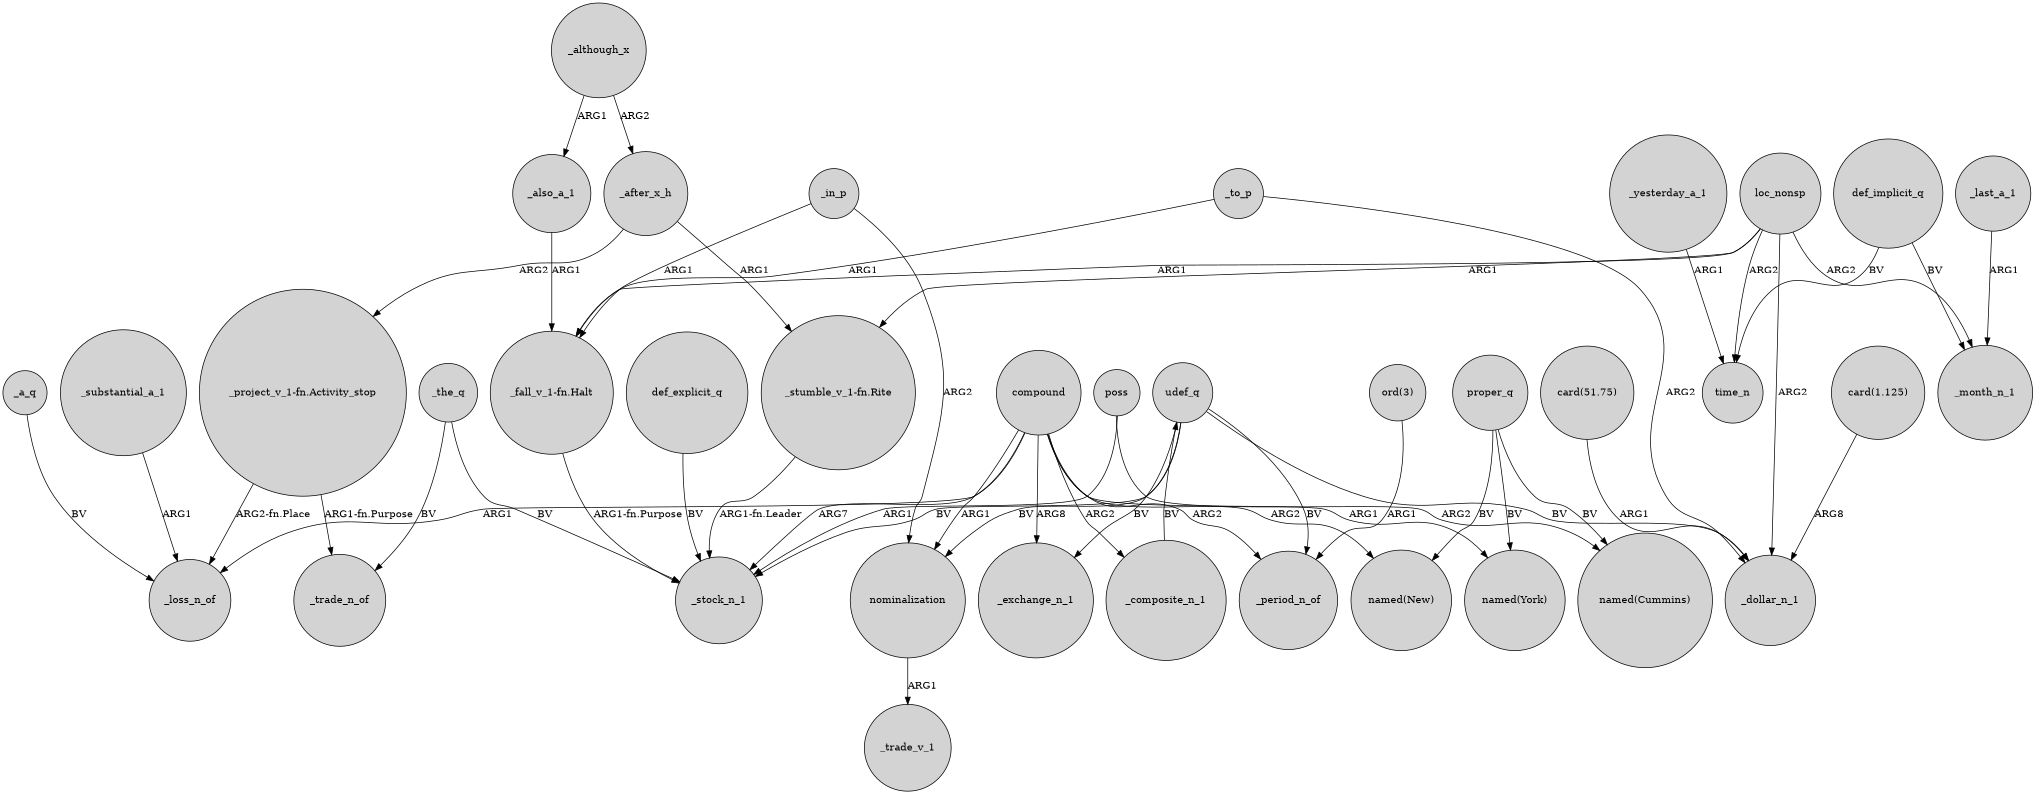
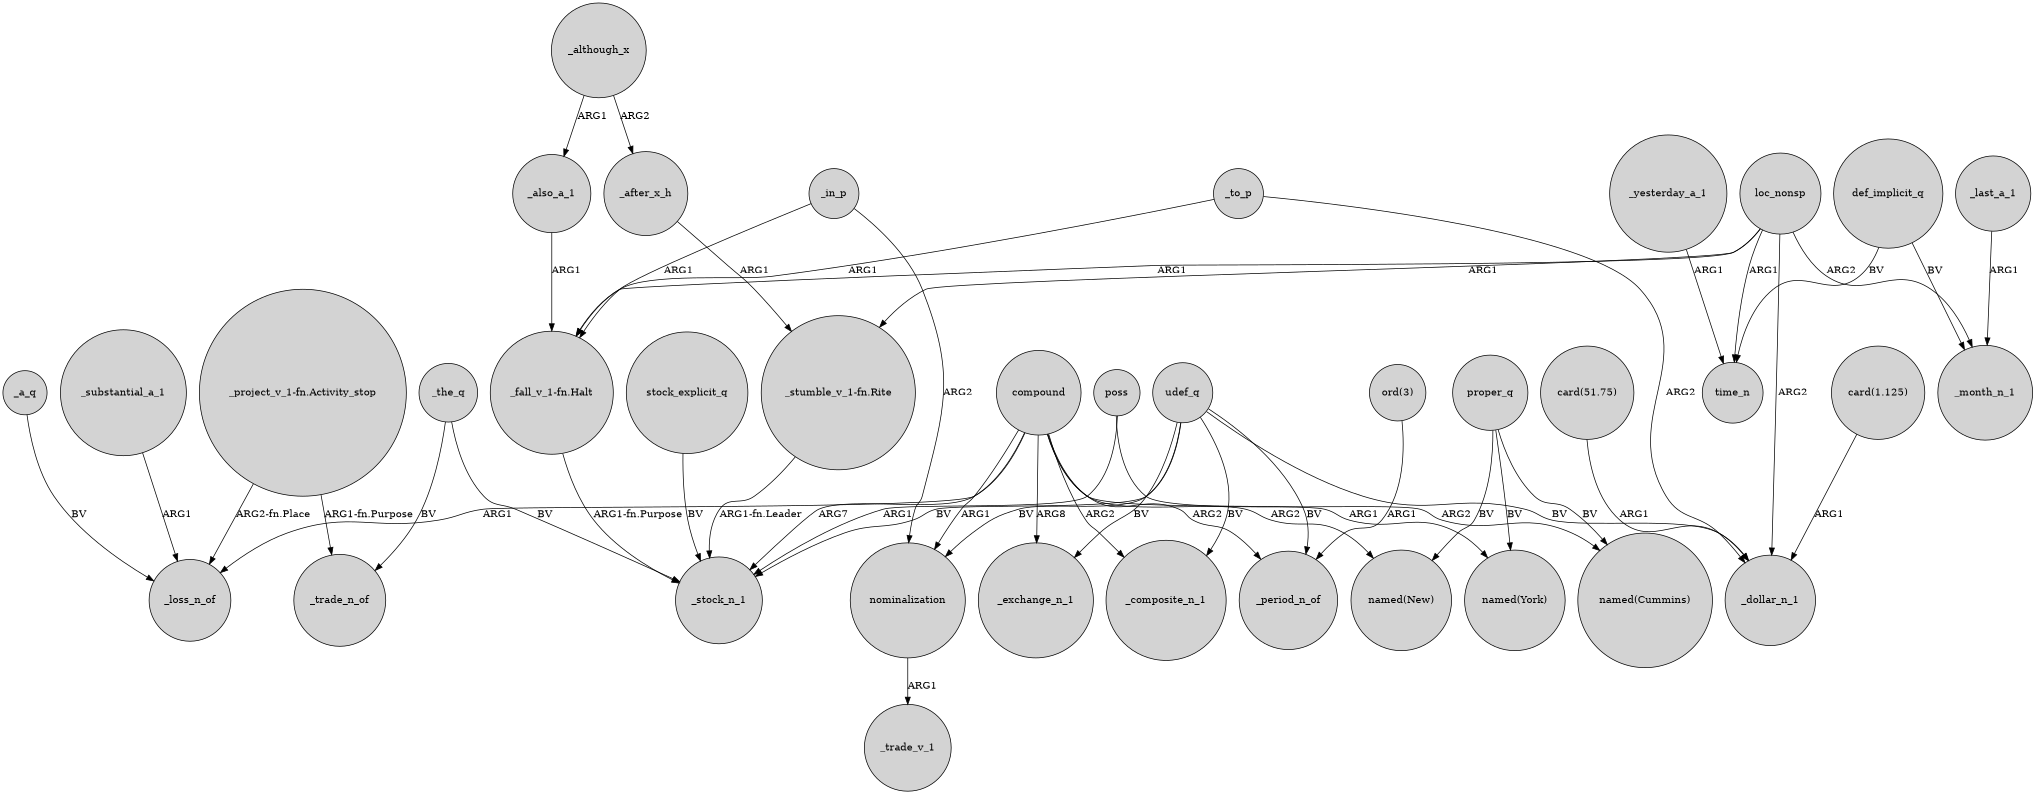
  digraph {
    node [shape=circle style=filled]
    _a_q
    _loss_n_of
    def_implicit_q
    _month_n_1
    time_n
    "_project_v_1-fn.Activity_stop"
    n7 [label=_trade_n_of]
    _last_a_1
    "ord(3)"
    _period_n_of
    loc_nonsp
    _dollar_n_1
    "_stumble_v_1-fn.Rite"
    "_fall_v_1-fn.Halt"
    _stock_n_1
    _after_x_h
    compound
    "named(New)"
    nominalization
    _exchange_n_1
    "named(York)"
    _composite_n_1
    _trade_v_1
    "card(1.125)"
    proper_q
    "named(Cummins)"
    udef_q
-   def_explicit_q
+   def_explicit_q [label=stock_explicit_q]
    _yesterday_a_1
    _to_p
    poss
    _although_x
    _also_a_1
    _the_q
    "card(51.75)"
    _substantial_a_1
    _in_p
    _a_q -> _loss_n_of [label=BV]
    def_implicit_q -> _month_n_1 [label=BV]
    def_implicit_q -> time_n [label=BV]
    "_project_v_1-fn.Activity_stop" -> _loss_n_of [label="ARG2-fn.Place"]
    "_project_v_1-fn.Activity_stop" -> n7 [label="ARG1-fn.Purpose"]
    _last_a_1 -> _month_n_1 [label=ARG1]
    "ord(3)" -> _period_n_of [label=ARG1]
    loc_nonsp -> _month_n_1 [label=ARG2]
-   loc_nonsp -> time_n [label=ARG2]
+   loc_nonsp -> time_n [label=ARG1]
    loc_nonsp -> _dollar_n_1 [label=ARG2]
    loc_nonsp -> "_stumble_v_1-fn.Rite" [label=ARG1]
    loc_nonsp -> "_fall_v_1-fn.Halt" [label=ARG1]
    "_stumble_v_1-fn.Rite" -> _stock_n_1 [label="ARG1-fn.Leader"]
    "_fall_v_1-fn.Halt" -> _stock_n_1 [label="ARG1-fn.Purpose"]
-   _after_x_h -> "_project_v_1-fn.Activity_stop" [label=ARG2]
    _after_x_h -> "_stumble_v_1-fn.Rite" [label=ARG1]
    compound -> _loss_n_of [label=ARG1]
    compound -> _period_n_of [label=ARG2]
    compound -> _stock_n_1 [label=ARG7]
    compound -> "named(New)" [label=ARG2]
    compound -> nominalization [label=ARG1]
    compound -> _exchange_n_1 [label=ARG8]
    compound -> "named(York)" [label=ARG1]
    compound -> _composite_n_1 [label=ARG2]
    nominalization -> _trade_v_1 [label=ARG1]
-   "card(1.125)" -> _dollar_n_1 [label=ARG8]
+   "card(1.125)" -> _dollar_n_1 [label=ARG1]
    proper_q -> "named(New)" [label=BV]
    proper_q -> "named(York)" [label=BV]
    proper_q -> "named(Cummins)" [label=BV]
    udef_q -> _period_n_of [label=BV]
    udef_q -> _dollar_n_1 [label=BV]
    udef_q -> _stock_n_1 [label=BV]
    udef_q -> nominalization [label=BV]
    udef_q -> _exchange_n_1 [label=BV]
-   _composite_n_1 -> udef_q [label=BV]
+   udef_q -> _composite_n_1 [label=BV]
    def_explicit_q -> _stock_n_1 [label=BV]
    _yesterday_a_1 -> time_n [label=ARG1]
    _to_p -> _dollar_n_1 [label=ARG2]
    _to_p -> "_fall_v_1-fn.Halt" [label=ARG1]
    poss -> _stock_n_1 [label=ARG1]
    poss -> "named(Cummins)" [label=ARG2]
    _although_x -> _after_x_h [label=ARG2]
    _although_x -> _also_a_1 [label=ARG1]
    _also_a_1 -> "_fall_v_1-fn.Halt" [label=ARG1]
    _the_q -> n7 [label=BV]
    _the_q -> _stock_n_1 [label=BV]
    "card(51.75)" -> _dollar_n_1 [label=ARG1]
    _substantial_a_1 -> _loss_n_of [label=ARG1]
    _in_p -> "_fall_v_1-fn.Halt" [label=ARG1]
    _in_p -> nominalization [label=ARG2]
  }
